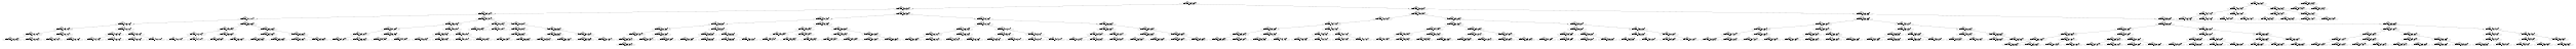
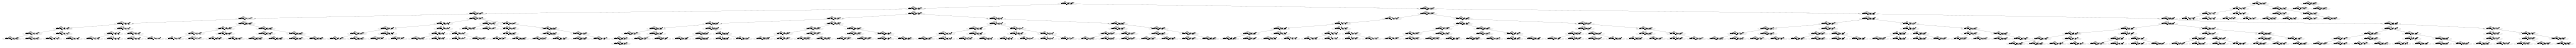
  digraph {
    n1 [label="Node{data=[3894, 3894]}"]
    n2 [label="Node{data=[3372, 3372]}"]
    n3 [label="Node{data=[6312, 6312]}"]
    n4 [label="Node{data=[2840, 2840]}"]
    n5 [label="Node{data=[3504, 3504]}"]
    n6 [label="Node{data=[4290, 4290]}"]
    n7 [label="Node{data=[8665, 8665]}"]
    n8 [label="Node{data=[1171, 1171]}"]
    n9 [label="Node{data=[2974, 2974]}"]
    n10 [label="Node{data=[3427, 3427]}"]
    n11 [label="Node{data=[3775, 3775]}"]
    n12 [label="Node{data=[1163, 1163]}"]
    n13 [label="Node{data=[2832, 2832]}"]
    n14 [label="Node{data=[2966, 2966]}"]
    n15 [label="Node{data=[3100, 3100]}"]
    n16 [label="Node{data=[1159, 1159]}"]
    n17 [label="Node{data=[1167, 1167]}"]
    n18 [label="Node{data=[2492, 2492]}"]
    n19 [label="Node{data=[2836, 2836]}"]
    n20 [label="Node{data=[1157, 1157]}"]
    n21 [label="Node{data=[1161, 1161]}"]
    n22 [label="Node{data=[1165, 1165]}"]
    n23 [label="Node{data=[1169, 1169]}"]
    n24 [label="Node{data=[1156, 1156]}"]
    n25 [label="Node{data=[1158, 1158]}"]
    n26 [label="Node{data=[1160, 1160]}"]
    n27 [label="Node{data=[1162, 1162]}"]
    n28 [label="Node{data=[1164, 1164]}"]
    n29 [label="Node{data=[1166, 1166]}"]
    n30 [label="Node{data=[1168, 1168]}"]
    n31 [label="Node{data=[1170, 1170]}"]
    n32 [label="Node{data=[1173, 1173]}"]
    n33 [label="Node{data=[2830, 2830]}"]
    n34 [label="Node{data=[2834, 2834]}"]
    n35 [label="Node{data=[2838, 2838]}"]
    n36 [label="Node{data=[1172, 1172]}"]
    n37 [label="Node{data=[1174, 1174]}"]
    n38 [label="Node{data=[2829, 2829]}"]
    n39 [label="Node{data=[2831, 2831]}"]
    n40 [label="Node{data=[2833, 2833]}"]
    n41 [label="Node{data=[2835, 2835]}"]
    n42 [label="Node{data=[2837, 2837]}"]
    n43 [label="Node{data=[2839, 2839]}"]
    n44 [label="Node{data=[2891, 2891]}"]
    n45 [label="Node{data=[2970, 2970]}"]
    n46 [label="Node{data=[2978, 2978]}"]
    n47 [label="Node{data=[3368, 3368]}"]
    n48 [label="Node{data=[2842, 2842]}"]
    n49 [label="Node{data=[2925, 2925]}"]
    n50 [label="Node{data=[2968, 2968]}"]
    n51 [label="Node{data=[2972, 2972]}"]
    n52 [label="Node{data=[2841, 2841]}"]
    n53 [label="Node{data=[2863, 2863]}"]
    n54 [label="Node{data=[2919, 2919]}"]
    n55 [label="Node{data=[2944, 2944]}"]
    n56 [label="Node{data=[2967, 2967]}"]
    n57 [label="Node{data=[2969, 2969]}"]
    n58 [label="Node{data=[2971, 2971]}"]
    n59 [label="Node{data=[2973, 2973]}"]
    n60 [label="Node{data=[3036, 3036]}"]
    n61 [label="Node{data=[3366, 3366]}"]
    n62 [label="Node{data=[3370, 3370]}"]
    n63 [label="Node{data=[2976, 2976]}"]
    n64 [label="Node{data=[2975, 2975]}"]
    n65 [label="Node{data=[2977, 2977]}"]
    n66 [label="Node{data=[3021, 3021]}"]
    n67 [label="Node{data=[3056, 3056]}"]
    n68 [label="Node{data=[3128, 3128]}"]
    n69 [label="Node{data=[3367, 3367]}"]
    n70 [label="Node{data=[3369, 3369]}"]
    n71 [label="Node{data=[3371, 3371]}"]
    n72 [label="Node{data=[3380, 3380]}"]
    n73 [label="Node{data=[3496, 3496]}"]
    n74 [label="Node{data=[3767, 3767]}"]
    n75 [label="Node{data=[3886, 3886]}"]
    n76 [label="Node{data=[3376, 3376]}"]
    n77 [label="Node{data=[3384, 3384]}"]
    n78 [label="Node{data=[3492, 3492]}"]
    n79 [label="Node{data=[3500, 3500]}"]
    n80 [label="Node{data=[3374, 3374]}"]
    n81 [label="Node{data=[3378, 3378]}"]
    n82 [label="Node{data=[3382, 3382]}"]
    n83 [label="Node{data=[3386, 3386]}"]
    n84 [label="Node{data=[3373, 3373]}"]
    n85 [label="Node{data=[3377, 3377]}"]
    n86 [label="Node{data=[3379, 3379]}"]
    n87 [label="Node{data=[3375, 3375]}"]
    n88 [label="Node{data=[3381, 3381]}"]
    n89 [label="Node{data=[3383, 3383]}"]
    n90 [label="Node{data=[3385, 3385]}"]
    n91 [label="Node{data=[3387, 3387]}"]
    n92 [label="Node{data=[3490, 3490]}"]
    n93 [label="Node{data=[3494, 3494]}"]
    n94 [label="Node{data=[3498, 3498]}"]
    n95 [label="Node{data=[3502, 3502]}"]
+   n96 [label="Node{data=[3459, 3459]}"]
    n97 [label="Node{data=[3491, 3491]}"]
    n98 [label="Node{data=[3493, 3493]}"]
    n99 [label="Node{data=[3495, 3495]}"]
    n100 [label="Node{data=[3497, 3497]}"]
    n101 [label="Node{data=[3499, 3499]}"]
    n102 [label="Node{data=[3501, 3501]}"]
    n103 [label="Node{data=[3503, 3503]}"]
    n104 [label="Node{data=[3763, 3763]}"]
    n105 [label="Node{data=[3771, 3771]}"]
    n106 [label="Node{data=[3837, 3837]}"]
    n107 [label="Node{data=[3890, 3890]}"]
    n108 [label="Node{data=[3761, 3761]}"]
    n109 [label="Node{data=[3765, 3765]}"]
    n110 [label="Node{data=[3769, 3769]}"]
    n111 [label="Node{data=[3773, 3773]}"]
    n112 [label="Node{data=[3581, 3581]}"]
    n113 [label="Node{data=[3762, 3762]}"]
    n114 [label="Node{data=[3764, 3764]}"]
    n115 [label="Node{data=[3766, 3766]}"]
    n116 [label="Node{data=[3768, 3768]}"]
    n117 [label="Node{data=[3770, 3770]}"]
    n118 [label="Node{data=[3772, 3772]}"]
    n119 [label="Node{data=[3774, 3774]}"]
    n120 [label="Node{data=[3810, 3810]}"]
    n121 [label="Node{data=[3847, 3847]}"]
    n122 [label="Node{data=[3888, 3888]}"]
    n123 [label="Node{data=[3892, 3892]}"]
    n124 [label="Node{data=[3776, 3776]}"]
    n125 [label="Node{data=[3815, 3815]}"]
    n126 [label="Node{data=[3879, 3879]}"]
    n127 [label="Node{data=[3887, 3887]}"]
    n128 [label="Node{data=[3889, 3889]}"]
    n129 [label="Node{data=[3891, 3891]}"]
    n130 [label="Node{data=[3893, 3893]}"]
    n131 [label="Node{data=[4162, 4162]}"]
    n132 [label="Node{data=[6296, 6296]}"]
    n133 [label="Node{data=[6333, 6333]}"]
    n134 [label="Node{data=[8839, 8839]}"]
    n135 [label="Node{data=[4154, 4154]}"]
    n136 [label="Node{data=[5367, 5367]}"]
    n137 [label="Node{data=[6304, 6304]}"]
    n138 [label="Node{data=[3898, 3898]}"]
    n139 [label="Node{data=[4158, 4158]}"]
    n140 [label="Node{data=[4282, 4282]}"]
    n141 [label="Node{data=[4278, 4278]}"]
    n142 [label="Node{data=[4286, 4286]}"]
    n143 [label="Node{data=[3896, 3896]}"]
    n144 [label="Node{data=[3973, 3973]}"]
    n145 [label="Node{data=[4156, 4156]}"]
    n146 [label="Node{data=[4160, 4160]}"]
    n147 [label="Node{data=[3895, 3895]}"]
    n148 [label="Node{data=[3897, 3897]}"]
    n149 [label="Node{data=[3926, 3926]}"]
    n150 [label="Node{data=[4143, 4143]}"]
    n151 [label="Node{data=[4155, 4155]}"]
    n152 [label="Node{data=[4157, 4157]}"]
    n153 [label="Node{data=[4159, 4159]}"]
    n154 [label="Node{data=[4161, 4161]}"]
    n155 [label="Node{data=[4164, 4164]}"]
    n156 [label="Node{data=[4280, 4280]}"]
    n157 [label="Node{data=[4284, 4284]}"]
    n158 [label="Node{data=[4288, 4288]}"]
    n159 [label="Node{data=[4163, 4163]}"]
    n160 [label="Node{data=[4165, 4165]}"]
    n161 [label="Node{data=[4279, 4279]}"]
    n162 [label="Node{data=[4281, 4281]}"]
    n163 [label="Node{data=[4283, 4283]}"]
    n164 [label="Node{data=[4285, 4285]}"]
    n165 [label="Node{data=[4287, 4287]}"]
    n166 [label="Node{data=[4289, 4289]}"]
    n167 [label="Node{data=[4294, 4294]}"]
    n168 [label="Node{data=[6292, 6292]}"]
    n169 [label="Node{data=[6300, 6300]}"]
    n170 [label="Node{data=[6308, 6308]}"]
    n171 [label="Node{data=[4292, 4292]}"]
    n172 [label="Node{data=[4528, 4528]}"]
    n173 [label="Node{data=[5718, 5718]}"]
    n174 [label="Node{data=[6294, 6294]}"]
    n175 [label="Node{data=[4291, 4291]}"]
    n176 [label="Node{data=[4293, 4293]}"]
    n177 [label="Node{data=[4295, 4295]}"]
    n178 [label="Node{data=[5351, 5351]}"]
    n179 [label="Node{data=[5589, 5589]}"]
    n180 [label="Node{data=[5778, 5778]}"]
    n181 [label="Node{data=[6293, 6293]}"]
    n182 [label="Node{data=[6295, 6295]}"]
    n183 [label="Node{data=[6298, 6298]}"]
    n184 [label="Node{data=[6302, 6302]}"]
    n185 [label="Node{data=[6306, 6306]}"]
    n186 [label="Node{data=[6310, 6310]}"]
    n187 [label="Node{data=[6297, 6297]}"]
    n188 [label="Node{data=[6299, 6299]}"]
    n189 [label="Node{data=[6301, 6301]}"]
    n190 [label="Node{data=[6303, 6303]}"]
    n191 [label="Node{data=[6305, 6305]}"]
    n192 [label="Node{data=[6307, 6307]}"]
    n193 [label="Node{data=[6309, 6309]}"]
    n194 [label="Node{data=[6311, 6311]}"]
    n195 [label="Node{data=[6320, 6320]}"]
    n196 [label="Node{data=[6341, 6341]}"]
    n197 [label="Node{data=[8823, 8823]}"]
    n198 [label="Node{data=[8855, 8855]}"]
    n199 [label="Node{data=[6316, 6316]}"]
    n200 [label="Node{data=[6324, 6324]}"]
    n201 [label="Node{data=[6337, 6337]}"]
    n202 [label="Node{data=[8316, 8316]}"]
    n203 [label="Node{data=[6314, 6314]}"]
    n204 [label="Node{data=[6318, 6318]}"]
    n205 [label="Node{data=[6322, 6322]}"]
    n206 [label="Node{data=[6331, 6331]}"]
    n207 [label="Node{data=[6313, 6313]}"]
    n208 [label="Node{data=[6315, 6315]}"]
    n209 [label="Node{data=[6317, 6317]}"]
    n210 [label="Node{data=[6319, 6319]}"]
    n211 [label="Node{data=[6321, 6321]}"]
    n212 [label="Node{data=[6323, 6323]}"]
    n213 [label="Node{data=[6330, 6330]}"]
    n214 [label="Node{data=[6332, 6332]}"]
    n215 [label="Node{data=[6335, 6335]}"]
    n216 [label="Node{data=[6339, 6339]}"]
    n217 [label="Node{data=[6403, 6403]}"]
    n218 [label="Node{data=[8663, 8663]}"]
    n219 [label="Node{data=[6334, 6334]}"]
    n220 [label="Node{data=[6336, 6336]}"]
    n221 [label="Node{data=[6338, 6338]}"]
    n222 [label="Node{data=[6340, 6340]}"]
    n223 [label="Node{data=[6342, 6342]}"]
    n224 [label="Node{data=[7578, 7578]}"]
    n225 [label="Node{data=[8662, 8662]}"]
    n226 [label="Node{data=[8664, 8664]}"]
    n227 [label="Node{data=[8673, 8673]}"]
    n228 [label="Node{data=[8831, 8831]}"]
    n229 [label="Node{data=[8847, 8847]}"]
    n230 [label="Node{data=[9847, 9847]}"]
    n231 [label="Node{data=[8669, 8669]}"]
    n232 [label="Node{data=[8819, 8819]}"]
    n233 [label="Node{data=[8827, 8827]}"]
    n234 [label="Node{data=[8835, 8835]}"]
    n235 [label="Node{data=[8667, 8667]}"]
    n236 [label="Node{data=[8671, 8671]}"]
    n237 [label="Node{data=[8675, 8675]}"]
    n238 [label="Node{data=[8821, 8821]}"]
    n239 [label="Node{data=[8666, 8666]}"]
    n240 [label="Node{data=[8668, 8668]}"]
    n241 [label="Node{data=[8670, 8670]}"]
    n242 [label="Node{data=[8672, 8672]}"]
    n243 [label="Node{data=[8674, 8674]}"]
    n244 [label="Node{data=[8782, 8782]}"]
    n245 [label="Node{data=[8820, 8820]}"]
    n246 [label="Node{data=[8822, 8822]}"]
    n247 [label="Node{data=[8825, 8825]}"]
    n248 [label="Node{data=[8829, 8829]}"]
    n249 [label="Node{data=[8833, 8833]}"]
    n250 [label="Node{data=[8837, 8837]}"]
    n251 [label="Node{data=[8824, 8824]}"]
    n252 [label="Node{data=[8826, 8826]}"]
    n253 [label="Node{data=[8828, 8828]}"]
    n254 [label="Node{data=[8830, 8830]}"]
    n255 [label="Node{data=[8832, 8832]}"]
    n256 [label="Node{data=[8834, 8834]}"]
    n257 [label="Node{data=[8838, 8838]}"]
    n258 [label="Node{data=[8843, 8843]}"]
    n259 [label="Node{data=[8851, 8851]}"]
    n260 [label="Node{data=[9843, 9843]}"]
    n261 [label="Node{data=[9851, 9851]}"]
    n262 [label="Node{data=[8841, 8841]}"]
    n263 [label="Node{data=[8845, 8845]}"]
    n264 [label="Node{data=[8849, 8849]}"]
    n265 [label="Node{data=[8853, 8853]}"]
    n266 [label="Node{data=[8840, 8840]}"]
    n267 [label="Node{data=[8842, 8842]}"]
    n268 [label="Node{data=[8844, 8844]}"]
    n269 [label="Node{data=[8846, 8846]}"]
    n270 [label="Node{data=[8848, 8848]}"]
    n271 [label="Node{data=[8850, 8850]}"]
    n272 [label="Node{data=[8852, 8852]}"]
    n273 [label="Node{data=[8854, 8854]}"]
    n274 [label="Node{data=[9647, 9647]}"]
    n275 [label="Node{data=[9849, 9849]}"]
    n276 [label="Node{data=[9852, 9852]}"]
    n277 [label="Node{data=[8856, 8856]}"]
    n278 [label="Node{data=[9842, 9842]}"]
    n279 [label="Node{data=[9845, 9845]}"]
    n280 [label="Node{data=[9844, 9844]}"]
    n281 [label="Node{data=[9846, 9846]}"]
    n282 [label="Node{data=[9848, 9848]}"]
    n283 [label="Node{data=[9850, 9850]}"]
    n284 [label="Node{data=[9853, 9853]}"]
    n1 -> n2
    n1 -> n3
    n2 -> n4
    n2 -> n5
    n3 -> n6
    n3 -> n7
    n4 -> n8
    n4 -> n9
    n5 -> n10
    n5 -> n11
    n6 -> n131
    n6 -> n132
    n7 -> n133
    n7 -> n134
    n8 -> n12
    n8 -> n13
    n9 -> n14
    n9 -> n15
    n10 -> n72
    n10 -> n73
    n11 -> n74
    n11 -> n75
    n12 -> n16
    n12 -> n17
    n13 -> n18
    n13 -> n19
    n14 -> n44
    n14 -> n45
    n15 -> n46
    n15 -> n47
    n16 -> n20
    n16 -> n21
    n17 -> n22
    n17 -> n23
    n18 -> n32
    n18 -> n33
    n19 -> n34
    n19 -> n35
    n20 -> n24
    n20 -> n25
    n21 -> n26
    n21 -> n27
    n22 -> n28
    n22 -> n29
    n23 -> n30
    n23 -> n31
    n32 -> n36
    n32 -> n37
    n33 -> n38
    n33 -> n39
    n34 -> n40
    n34 -> n41
    n35 -> n42
    n35 -> n43
    n44 -> n48
    n44 -> n49
    n45 -> n50
    n45 -> n51
    n46 -> n60
    n47 -> n61
    n47 -> n62
    n48 -> n52
    n48 -> n53
    n49 -> n54
    n49 -> n55
    n50 -> n56
    n50 -> n57
    n51 -> n58
    n51 -> n59
    n60 -> n66
    n60 -> n67
    n61 -> n68
    n61 -> n69
    n62 -> n70
    n62 -> n71
    n63 -> n46
    n63 -> n64
    n63 -> n65
    n72 -> n76
    n72 -> n77
    n73 -> n78
    n73 -> n79
    n74 -> n104
    n74 -> n105
    n75 -> n106
    n75 -> n107
    n76 -> n80
    n76 -> n81
    n77 -> n82
    n77 -> n83
    n78 -> n92
    n78 -> n93
    n79 -> n94
    n79 -> n95
    n80 -> n84
    n81 -> n85
    n81 -> n86
    n82 -> n88
    n82 -> n89
    n83 -> n90
    n83 -> n91
    n84 -> n87
+   n92 -> n96
    n92 -> n97
    n93 -> n98
    n93 -> n99
    n94 -> n100
    n94 -> n101
    n95 -> n102
    n95 -> n103
    n104 -> n108
    n104 -> n109
    n105 -> n110
    n105 -> n111
    n106 -> n120
    n106 -> n121
    n107 -> n122
    n107 -> n123
    n108 -> n112
    n108 -> n113
    n109 -> n114
    n109 -> n115
    n110 -> n116
    n110 -> n117
    n111 -> n118
    n111 -> n119
    n120 -> n124
    n120 -> n125
    n121 -> n126
    n122 -> n127
    n122 -> n128
    n123 -> n129
    n123 -> n130
    n131 -> n135
    n132 -> n136
    n132 -> n137
    n133 -> n195
    n133 -> n196
    n134 -> n197
    n134 -> n198
    n135 -> n138
    n135 -> n139
    n136 -> n167
    n136 -> n168
    n137 -> n169
    n137 -> n170
    n138 -> n143
    n138 -> n144
    n139 -> n145
    n139 -> n146
    n140 -> n141
    n140 -> n142
    n141 -> n155
    n141 -> n156
    n142 -> n157
    n142 -> n158
    n143 -> n147
    n143 -> n148
    n144 -> n149
    n144 -> n150
    n145 -> n151
    n145 -> n152
    n146 -> n153
    n146 -> n154
    n155 -> n159
    n155 -> n160
    n156 -> n161
    n156 -> n162
    n157 -> n163
    n157 -> n164
    n158 -> n165
    n158 -> n166
    n167 -> n171
    n167 -> n172
    n168 -> n173
    n168 -> n174
    n169 -> n183
    n169 -> n184
    n170 -> n185
    n170 -> n186
    n171 -> n175
    n171 -> n176
    n172 -> n177
    n172 -> n178
    n173 -> n179
    n173 -> n180
    n174 -> n181
    n174 -> n182
    n183 -> n187
    n183 -> n188
    n184 -> n189
    n184 -> n190
    n185 -> n191
    n185 -> n192
    n186 -> n193
    n186 -> n194
    n195 -> n199
    n195 -> n200
    n196 -> n201
    n196 -> n202
    n197 -> n227
    n197 -> n228
    n198 -> n229
    n198 -> n230
    n199 -> n203
    n199 -> n204
    n200 -> n205
    n200 -> n206
    n201 -> n215
    n201 -> n216
    n202 -> n217
    n202 -> n218
    n203 -> n207
    n203 -> n208
    n204 -> n209
    n204 -> n210
    n205 -> n211
    n205 -> n212
    n206 -> n213
    n206 -> n214
    n215 -> n219
    n215 -> n220
    n216 -> n221
    n216 -> n222
    n217 -> n223
    n217 -> n224
    n218 -> n225
    n218 -> n226
    n227 -> n231
    n227 -> n232
    n228 -> n233
    n228 -> n234
    n229 -> n258
    n229 -> n259
    n230 -> n260
    n230 -> n261
    n231 -> n235
    n231 -> n236
    n232 -> n237
    n232 -> n238
    n233 -> n247
    n233 -> n248
    n234 -> n249
    n234 -> n250
    n235 -> n239
    n235 -> n240
    n236 -> n241
    n236 -> n242
    n237 -> n243
    n237 -> n244
    n238 -> n245
    n238 -> n246
    n247 -> n251
    n247 -> n252
    n248 -> n253
    n248 -> n254
    n249 -> n255
    n249 -> n256
    n250 -> n257
    n258 -> n262
    n258 -> n263
    n259 -> n264
    n259 -> n265
    n260 -> n274
    n261 -> n275
    n261 -> n276
    n262 -> n266
    n262 -> n267
    n263 -> n268
    n263 -> n269
    n264 -> n270
    n264 -> n271
    n265 -> n272
    n265 -> n273
    n274 -> n277
    n274 -> n278
    n275 -> n282
    n275 -> n283
    n276 -> n284
    n279 -> n280
    n279 -> n281
  }
